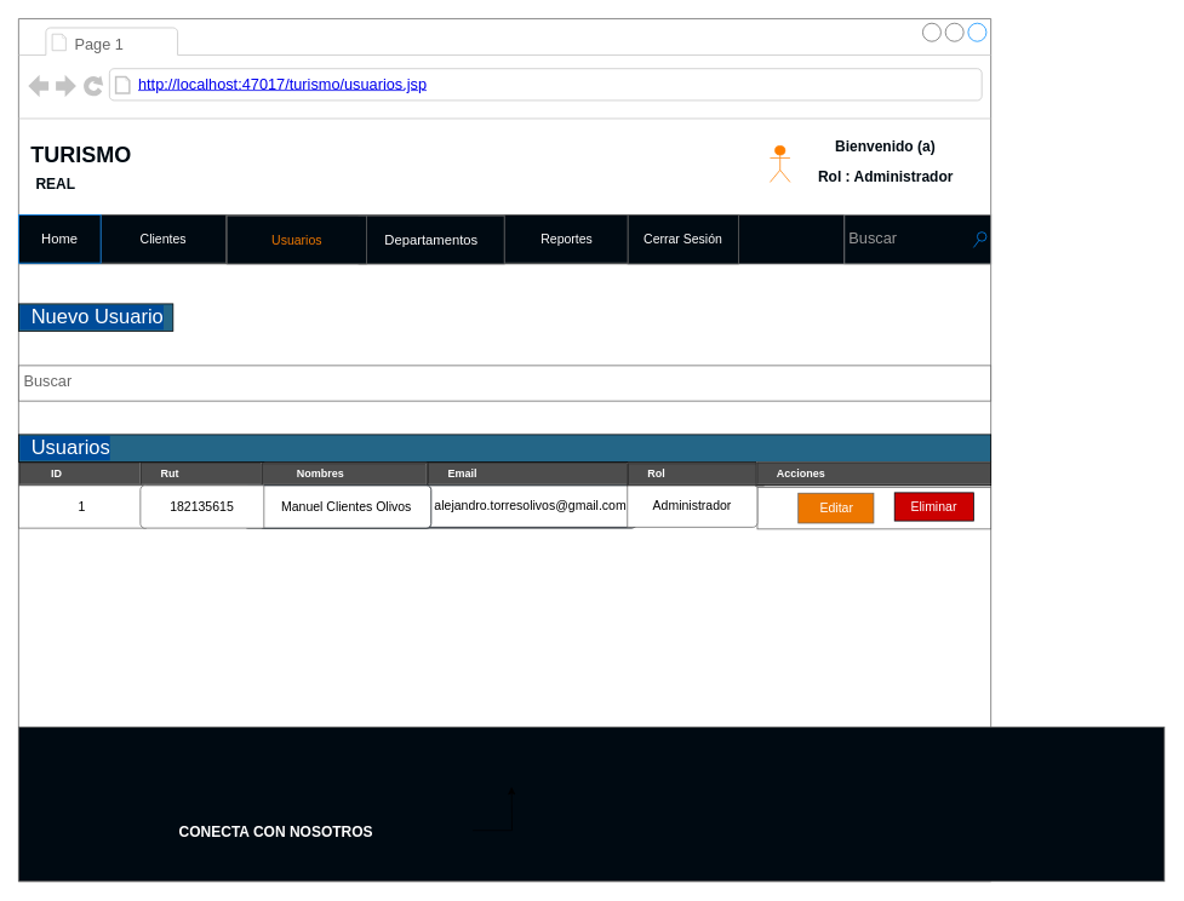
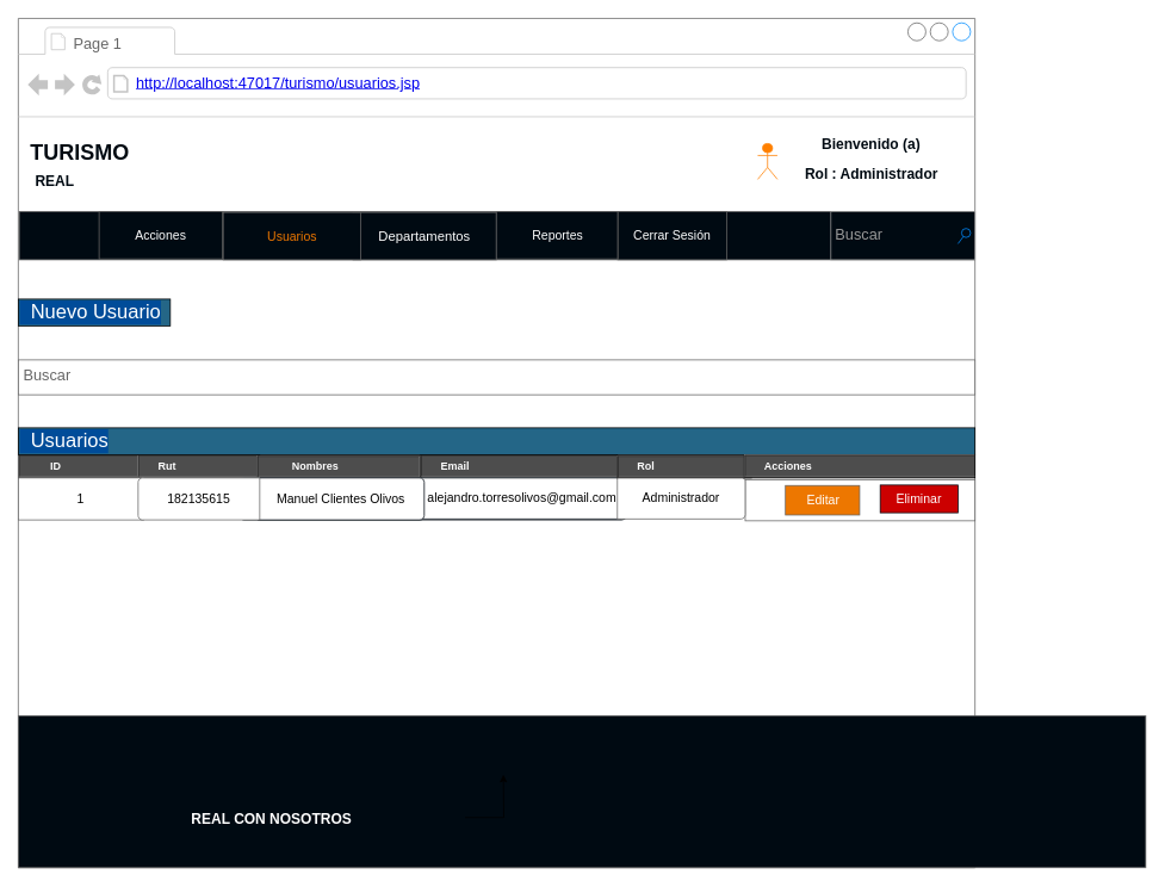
  <mxCell id="0" />
  <mxCell id="1" parent="0" />
  <mxCell id="2" value="" style="strokeWidth=1;shadow=0;dashed=0;align=center;html=1;shape=mxgraph.mockup.containers.browserWindow;rSize=0;fillColor=#ffffff;strokeColor=#666666;strokeColor2=#008cff;strokeColor3=#c4c4c4;mainText=,;recursiveResize=0;fontSize=14;" parent="1" vertex="1"><mxGeometry y="20" width="1070" height="950" as="geometry" x="20" /></mxCell>
  <mxCell id="3" value="Page 1" style="strokeWidth=1;shadow=0;dashed=0;align=center;html=1;shape=mxgraph.mockup.containers.anchor;fontSize=17;fontColor=#666666;align=left;" parent="2" vertex="1"><mxGeometry x="60" y="12" width="85" height="35" as="geometry" /></mxCell>
  <mxCell id="4" value="&lt;a href=&quot;http://localhost:47017/turismo/misreservas.jsp&quot;&gt;http://localhost:47017/turismo/usuarios.jsp&lt;/a&gt;" style="strokeWidth=1;shadow=0;dashed=0;align=center;html=1;shape=mxgraph.mockup.containers.anchor;rSize=0;fontSize=17;fontColor=#666666;align=left;" parent="2" vertex="1"><mxGeometry x="130" y="60" width="250" height="26" as="geometry" /></mxCell>
  <mxCell id="5" value="&lt;table cellpadding=&quot;4&quot; cellspacing=&quot;0&quot; border=&quot;1&quot; style=&quot;font-size: 1em ; width: 100% ; height: 100%&quot;&gt;&lt;tbody&gt;&lt;tr&gt;&lt;th&gt;&amp;nbsp; &amp;nbsp; &amp;nbsp; &amp;nbsp; &amp;nbsp;ID&lt;/th&gt;&lt;th&gt;&amp;nbsp; &amp;nbsp; &amp;nbsp;Rut&lt;/th&gt;&lt;/tr&gt;&lt;tr&gt;&lt;td&gt;row 1, cell 1&lt;/td&gt;&lt;td&gt;row 1, cell 3&lt;/td&gt;&lt;/tr&gt;&lt;tr&gt;&lt;td&gt;&lt;br&gt;&lt;/td&gt;&lt;td&gt;&lt;br&gt;&lt;/td&gt;&lt;/tr&gt;&lt;/tbody&gt;&lt;/table&gt; " style="verticalAlign=top;align=left;overflow=fill;fillColor=#4D4D4D;fontSize=12;fontFamily=Helvetica;html=1;strokeColor=#4D4D4D;fontColor=#FFFFFF;" parent="2" vertex="1"><mxGeometry y="488" width="270" height="26" as="geometry" /></mxCell>
  <mxCell id="6" value="Buscar" style="strokeWidth=1;shadow=0;dashed=0;align=center;html=1;shape=mxgraph.mockup.text.textBox;fillColor=#ffffff;fontColor=#666666;align=left;fontSize=17;spacingLeft=4;spacingTop=-3;strokeColor=#666666;mainText=;labelBorderColor=none;labelBackgroundColor=none;" parent="2" vertex="1"><mxGeometry y="382" width="1070" height="39" as="geometry" /></mxCell>
  <mxCell id="7" style="edgeStyle=orthogonalEdgeStyle;rounded=0;orthogonalLoop=1;jettySize=auto;html=1;fontSize=22;fontColor=#FFFFFF;" parent="2" target="2" edge="1"><mxGeometry relative="1" as="geometry" /></mxCell>
  <mxCell id="8" value="&lt;font color=&quot;#ffffff&quot;&gt;&amp;nbsp; Nuevo Usuario&lt;/font&gt;" style="rounded=0;whiteSpace=wrap;html=1;labelBackgroundColor=#004C99;fontSize=22;fontColor=#004C99;align=left;fillColor=#246687;" parent="2" vertex="1"><mxGeometry y="314" width="170" height="30" as="geometry" /></mxCell>
  <mxCell id="9" value="&lt;table cellpadding=&quot;4&quot; cellspacing=&quot;0&quot; border=&quot;1&quot; style=&quot;font-size: 1em ; width: 100% ; height: 100%&quot;&gt;&lt;tbody&gt;&lt;tr&gt;&lt;th&gt;&amp;nbsp; &amp;nbsp; &amp;nbsp; &amp;nbsp; &amp;nbsp; Nombres&amp;nbsp; &amp;nbsp; &amp;nbsp; &amp;nbsp; &amp;nbsp; &amp;nbsp; &amp;nbsp; &amp;nbsp; &amp;nbsp; &amp;nbsp; &amp;nbsp; &amp;nbsp; &amp;nbsp;&amp;nbsp;&lt;/th&gt;&lt;th&gt;Departamento&lt;/th&gt;&lt;/tr&gt;&lt;tr&gt;&lt;td&gt;row 1, cell 1&lt;/td&gt;&lt;td&gt;row 1, cell 2&lt;/td&gt;&lt;/tr&gt;&lt;tr&gt;&lt;td&gt;&lt;br&gt;&lt;/td&gt;&lt;td&gt;&lt;br&gt;&lt;/td&gt;&lt;/tr&gt;&lt;/tbody&gt;&lt;/table&gt; " style="verticalAlign=top;align=left;overflow=fill;fillColor=#4D4D4D;fontSize=12;fontFamily=Helvetica;html=1;fontColor=#FFFFFF;" parent="2" vertex="1"><mxGeometry x="267" y="489" width="183" height="27" as="geometry" /></mxCell>
  <mxCell id="10" value="&lt;table cellpadding=&quot;4&quot; cellspacing=&quot;0&quot; border=&quot;1&quot; style=&quot;font-size: 1em ; width: 100% ; height: 100%&quot;&gt;&lt;tbody&gt;&lt;tr&gt;&lt;th&gt;&amp;nbsp; &amp;nbsp; &amp;nbsp;Email&amp;nbsp; &amp;nbsp; &amp;nbsp; &amp;nbsp; &amp;nbsp; &amp;nbsp; &amp;nbsp; &amp;nbsp; &amp;nbsp; &amp;nbsp; &amp;nbsp; &amp;nbsp; &amp;nbsp; &amp;nbsp; &amp;nbsp; &amp;nbsp; &amp;nbsp; &amp;nbsp; &amp;nbsp; &amp;nbsp; &amp;nbsp; &amp;nbsp; &amp;nbsp; &amp;nbsp; &amp;nbsp; &amp;nbsp; &amp;nbsp; &amp;nbsp; &amp;nbsp; &amp;nbsp; &amp;nbsp; &amp;nbsp; &amp;nbsp; &amp;nbsp; &amp;nbsp; &amp;nbsp;&amp;nbsp;&lt;/th&gt;&lt;th&gt;Fono&lt;/th&gt;&lt;/tr&gt;&lt;tr&gt;&lt;td&gt;row 1, cell 1&lt;/td&gt;&lt;td&gt;row 1, cell 2&lt;/td&gt;&lt;/tr&gt;&lt;tr&gt;&lt;td&gt;&lt;br&gt;&lt;/td&gt;&lt;td&gt;&lt;br&gt;&lt;/td&gt;&lt;/tr&gt;&lt;/tbody&gt;&lt;/table&gt; " style="verticalAlign=top;align=left;overflow=fill;fillColor=#4D4D4D;fontSize=12;fontFamily=Helvetica;html=1;fontColor=#FFFFFF;" parent="2" vertex="1"><mxGeometry x="450" y="488" width="220" height="25" as="geometry" /></mxCell>
  <mxCell id="11" value="TURISMO" style="text;html=1;strokeColor=none;fillColor=none;align=center;verticalAlign=middle;whiteSpace=wrap;rounded=0;labelBackgroundColor=none;fontSize=24;fontColor=#000A12;fontStyle=1" parent="2" vertex="1"><mxGeometry x="41" y="140" width="56" height="20" as="geometry" /></mxCell>
  <mxCell id="12" value="&lt;font style=&quot;font-size: 16px&quot;&gt;REAL&lt;/font&gt;" style="text;html=1;strokeColor=none;fillColor=none;align=center;verticalAlign=middle;whiteSpace=wrap;rounded=0;labelBackgroundColor=none;fontSize=22;fontColor=#000A12;fontStyle=1;direction=south;" parent="2" vertex="1"><mxGeometry x="26" y="160" width="30" height="41" as="geometry" /></mxCell>
  <mxCell id="13" value="" style="shape=umlActor;verticalLabelPosition=bottom;labelBackgroundColor=#ffffff;verticalAlign=top;html=1;outlineConnect=0;strokeColor=#FF8000;fillColor=#FF8000;gradientColor=none;fontSize=24;fontColor=#000A12;align=left;" parent="2" vertex="1"><mxGeometry x="827" y="140" width="22" height="40" as="geometry" /></mxCell>
  <mxCell id="14" value="&lt;span style=&quot;font-size: 16px&quot;&gt;Bienvenido (a)&lt;/span&gt;" style="text;html=1;strokeColor=none;fillColor=none;align=center;verticalAlign=middle;whiteSpace=wrap;rounded=0;labelBackgroundColor=none;fontSize=22;fontColor=#000A12;fontStyle=1;direction=south;" parent="2" vertex="1"><mxGeometry x="883" y="119.5" width="142" height="41" as="geometry" /></mxCell>
  <mxCell id="15" value="&lt;span style=&quot;font-size: 16px&quot;&gt;Rol : Administrador&lt;br&gt;&lt;/span&gt;" style="text;html=1;strokeColor=none;fillColor=none;align=center;verticalAlign=middle;whiteSpace=wrap;rounded=0;labelBackgroundColor=none;fontSize=22;fontColor=#000A12;fontStyle=1;direction=south;" parent="2" vertex="1"><mxGeometry x="858" y="150" width="193" height="46" as="geometry" /></mxCell>
  <mxCell id="16" value="" style="strokeWidth=1;shadow=0;dashed=0;align=center;html=1;shape=mxgraph.mockup.text.rrect;rSize=0;fillColor=#000A12;strokeColor=#666666;" parent="2" vertex="1"><mxGeometry y="780" width="1261" height="170" as="geometry" /></mxCell>
  <mxCell id="17" value="" style="edgeStyle=orthogonalEdgeStyle;rounded=0;orthogonalLoop=1;jettySize=auto;html=1;fontSize=24;fontColor=#FFFFFF;" parent="16" source="18" edge="1"><mxGeometry relative="1" as="geometry"><mxPoint x="542.539" y="66.027" as="targetPoint" /></mxGeometry></mxCell>
- <mxCell id="18" value="&lt;span style=&quot;font-size: 16px&quot;&gt;CONECTA CON NOSOTROS&lt;br&gt;&lt;/span&gt;" style="text;html=1;strokeColor=none;fillColor=none;align=center;verticalAlign=middle;whiteSpace=wrap;rounded=0;labelBackgroundColor=none;fontSize=22;fontColor=#FFFFFF;fontStyle=1;direction=south;" parent="16" vertex="1"><mxGeometry x="68.498" y="75.893" width="431.229" height="75.893" as="geometry" /></mxCell>
+ <mxCell id="18" value="&lt;span style=&quot;font-size: 16px&quot;&gt;REAL CON NOSOTROS&lt;br&gt;&lt;/span&gt;" style="text;html=1;strokeColor=none;fillColor=none;align=center;verticalAlign=middle;whiteSpace=wrap;rounded=0;labelBackgroundColor=none;fontSize=22;fontColor=#FFFFFF;fontStyle=1;direction=south;" parent="16" vertex="1"><mxGeometry x="68.498" y="75.893" width="431.229" height="75.893" as="geometry" /></mxCell>
  <mxCell id="19" value="1" style="strokeColor=inherit;fillColor=inherit;gradientColor=inherit;html=1;shadow=0;dashed=0;shape=mxgraph.bootstrap.rect;perimeter=none;fontSize=14;whiteSpace=wrap;" parent="2" vertex="1"><mxGeometry y="514" width="140" height="47" as="geometry" /></mxCell>
  <mxCell id="20" value="" style="strokeWidth=1;shadow=0;dashed=0;align=center;html=1;shape=mxgraph.mockup.text.rrect;rSize=0;fillColor=#000A12;strokeColor=#666666;" parent="2" vertex="1"><mxGeometry x="1" y="216" width="1069" height="54" as="geometry" /></mxCell>
  <mxCell id="21" value="&lt;font style=&quot;font-size: 15px&quot; color=&quot;#ffffff&quot;&gt;Departamentos&lt;/font&gt;" style="strokeColor=inherit;fillColor=inherit;gradientColor=inherit;strokeWidth=1;shadow=0;dashed=0;align=center;html=1;shape=mxgraph.mockup.text.rrect;rSize=0;fontSize=17;fontColor=#0000ff;" parent="20" vertex="1"><mxGeometry x="373.302" y="1" width="160.35" height="53" as="geometry" /></mxCell>
  <mxCell id="22" value="&lt;font style=&quot;font-size: 14px&quot; color=&quot;#ffffff&quot;&gt;Cerrar Sesión&lt;/font&gt;" style="strokeColor=inherit;fillColor=inherit;gradientColor=inherit;strokeWidth=1;shadow=0;dashed=0;align=center;html=1;shape=mxgraph.mockup.text.rrect;rSize=0;fontSize=17;fontColor=#0000ff;" parent="20" vertex="1"><mxGeometry x="669.372" width="121.842" height="54" as="geometry" /></mxCell>
- <mxCell id="23" value="&lt;font style=&quot;font-size: 14px&quot; color=&quot;#ffffff&quot;&gt;Clientes&lt;/font&gt;" style="strokeColor=inherit;fillColor=inherit;gradientColor=inherit;strokeWidth=1;shadow=0;dashed=0;align=center;html=1;shape=mxgraph.mockup.text.rrect;rSize=0;fontSize=17;fontColor=#0000ff;" parent="20" vertex="1"><mxGeometry x="89.351" width="138.088" height="53" as="geometry" /></mxCell>
+ <mxCell id="23" value="&lt;font style=&quot;font-size: 14px&quot; color=&quot;#ffffff&quot;&gt;Acciones&lt;/font&gt;" style="strokeColor=inherit;fillColor=inherit;gradientColor=inherit;strokeWidth=1;shadow=0;dashed=0;align=center;html=1;shape=mxgraph.mockup.text.rrect;rSize=0;fontSize=17;fontColor=#0000ff;" parent="20" vertex="1"><mxGeometry x="89.351" width="138.088" height="53" as="geometry" /></mxCell>
  <mxCell id="24" value="&lt;font style=&quot;font-size: 14px&quot; color=&quot;#ffffff&quot;&gt;Reportes&lt;/font&gt;" style="strokeColor=inherit;fillColor=inherit;gradientColor=inherit;strokeWidth=1;shadow=0;dashed=0;align=center;html=1;shape=mxgraph.mockup.text.rrect;rSize=0;fontSize=17;fontColor=#0000ff;" parent="20" vertex="1"><mxGeometry x="533.652" width="135.746" height="53" as="geometry" /></mxCell>
- <mxCell id="25" value="&lt;font style=&quot;font-size: 15px&quot;&gt;Home&lt;/font&gt;" style="strokeWidth=1;shadow=0;dashed=0;align=center;html=1;shape=mxgraph.mockup.text.rrect;rSize=0;fontSize=17;fontColor=#ffffff;fillColor=#000A12;strokeColor=#008cff;" parent="20" vertex="1"><mxGeometry x="-0.812" width="90.163" height="53" as="geometry" /></mxCell>
  <mxCell id="26" value="Buscar" style="strokeWidth=1;shadow=0;dashed=0;align=center;html=1;shape=mxgraph.mockup.forms.searchBox;strokeColor=#999999;mainText=;fillColor=#000A12;strokeColor2=#008cff;fontColor=#999999;fontSize=17;align=left;spacingLeft=3;gradientColor=none;" parent="20" vertex="1"><mxGeometry x="907.802" width="161.198" height="54" as="geometry" /></mxCell>
  <mxCell id="27" value="&lt;font style=&quot;font-size: 14px&quot; color=&quot;#ed7700&quot;&gt;Usuarios&lt;/font&gt;" style="strokeColor=inherit;fillColor=inherit;gradientColor=inherit;strokeWidth=1;shadow=0;dashed=0;align=center;html=1;shape=mxgraph.mockup.text.rrect;rSize=0;fontSize=17;fontColor=#0000ff;" vertex="1" parent="20"><mxGeometry x="228.223" y="1" width="153.563" height="53" as="geometry" /></mxCell>
  <mxCell id="28" value="" style="html=1;shadow=0;dashed=0;shape=mxgraph.bootstrap.rrect;rSize=5;strokeColor=#000A12;fillColor=#ffffff;fontStyle=0;fontSize=14;whiteSpace=wrap;" parent="2" vertex="1"><mxGeometry x="247" y="514" width="433" height="47" as="geometry" /></mxCell>
  <mxCell id="29" value="alejandro.torresolivos@gmail.com" style="strokeColor=inherit;fillColor=inherit;gradientColor=inherit;html=1;shadow=0;dashed=0;shape=mxgraph.bootstrap.rightButton;rSize=5;perimeter=none;fontSize=14;whiteSpace=wrap;" parent="28" vertex="1"><mxGeometry x="200" width="233" height="46" as="geometry" /></mxCell>
  <mxCell id="30" value="Manuel Clientes Olivos" style="strokeColor=inherit;fillColor=inherit;gradientColor=inherit;html=1;shadow=0;dashed=0;shape=mxgraph.bootstrap.rightButton;rSize=5;perimeter=none;fontSize=14;whiteSpace=wrap;" parent="28" vertex="1"><mxGeometry x="21" width="186" height="47" as="geometry" /></mxCell>
  <mxCell id="31" value="182135615" style="strokeColor=inherit;fillColor=inherit;gradientColor=inherit;html=1;shadow=0;dashed=0;shape=mxgraph.bootstrap.leftButton;rSize=5;perimeter=none;fontSize=14;whiteSpace=wrap;" parent="2" vertex="1"><mxGeometry x="134" y="514" width="136" height="47" as="geometry" /></mxCell>
  <mxCell id="32" value="" style="strokeColor=inherit;fillColor=inherit;gradientColor=inherit;html=1;shadow=0;dashed=0;shape=mxgraph.bootstrap.rect;perimeter=none;fontSize=14;whiteSpace=wrap;" parent="2" vertex="1"><mxGeometry x="813" y="516" width="257" height="46" as="geometry" /></mxCell>
  <mxCell id="33" value="&lt;font color=&quot;#ffffff&quot;&gt;Eliminar&lt;/font&gt;" style="rounded=0;whiteSpace=wrap;html=1;strokeColor=#000A12;fillColor=#CC0000;fontSize=14;" parent="2" vertex="1"><mxGeometry x="964" y="522" width="87" height="31" as="geometry" /></mxCell>
  <mxCell id="34" value="&lt;font color=&quot;#ffffff&quot;&gt;&amp;nbsp; Usuarios&lt;/font&gt;" style="rounded=0;whiteSpace=wrap;html=1;labelBackgroundColor=#004C99;fontSize=22;fontColor=#004C99;align=left;fillColor=#246687;" parent="2" vertex="1"><mxGeometry y="458" width="1070" height="30" as="geometry" /></mxCell>
  <mxCell id="35" value="&lt;font color=&quot;#ffffff&quot; style=&quot;font-size: 14px&quot;&gt;Editar&lt;/font&gt;" style="strokeWidth=1;shadow=0;dashed=0;align=center;html=1;shape=mxgraph.mockup.text.rrect;rSize=0;fillColor=#ED7700;strokeColor=#666666;fontSize=14;" parent="2" vertex="1"><mxGeometry x="858" y="522.5" width="83" height="33" as="geometry" /></mxCell>
  <mxCell id="36" value="Administrador" style="strokeColor=inherit;fillColor=inherit;gradientColor=inherit;html=1;shadow=0;dashed=0;shape=mxgraph.bootstrap.rightButton;rSize=5;perimeter=none;fontSize=14;whiteSpace=wrap;" parent="2" vertex="1"><mxGeometry x="670" y="513" width="143" height="47" as="geometry" /></mxCell>
  <mxCell id="37" value="&lt;table cellpadding=&quot;4&quot; cellspacing=&quot;0&quot; border=&quot;1&quot; style=&quot;font-size: 1em ; width: 100% ; height: 100%&quot;&gt;&lt;tbody&gt;&lt;tr&gt;&lt;th&gt;&amp;nbsp; &amp;nbsp; &amp;nbsp;Rol&amp;nbsp; &amp;nbsp; &amp;nbsp; &amp;nbsp; &amp;nbsp; &amp;nbsp; &amp;nbsp; &amp;nbsp; &amp;nbsp; &amp;nbsp; &amp;nbsp; &amp;nbsp; &amp;nbsp; &amp;nbsp; &amp;nbsp; &amp;nbsp; &amp;nbsp; &amp;nbsp; &amp;nbsp; &amp;nbsp; &amp;nbsp; &amp;nbsp; &amp;nbsp; &amp;nbsp; &amp;nbsp; &amp;nbsp; &amp;nbsp; &amp;nbsp; &amp;nbsp; &amp;nbsp; &amp;nbsp; &amp;nbsp; &amp;nbsp; &amp;nbsp; &amp;nbsp; &amp;nbsp;&amp;nbsp;&lt;/th&gt;&lt;th&gt;Fono&lt;/th&gt;&lt;/tr&gt;&lt;tr&gt;&lt;td&gt;row 1, cell 1&lt;/td&gt;&lt;td&gt;row 1, cell 2&lt;/td&gt;&lt;/tr&gt;&lt;tr&gt;&lt;td&gt;&lt;br&gt;&lt;/td&gt;&lt;td&gt;&lt;br&gt;&lt;/td&gt;&lt;/tr&gt;&lt;/tbody&gt;&lt;/table&gt; " style="verticalAlign=top;align=left;overflow=fill;fillColor=#4D4D4D;fontSize=12;fontFamily=Helvetica;html=1;fontColor=#FFFFFF;" vertex="1" parent="2"><mxGeometry x="670" y="489" width="150" height="25" as="geometry" /></mxCell>
  <mxCell id="38" value="&lt;table cellpadding=&quot;4&quot; cellspacing=&quot;0&quot; border=&quot;1&quot; style=&quot;font-size: 1em ; width: 100% ; height: 100%&quot;&gt;&lt;tbody&gt;&lt;tr&gt;&lt;th&gt;&amp;nbsp; &amp;nbsp; &amp;nbsp;Acciones&amp;nbsp; &amp;nbsp; &amp;nbsp; &amp;nbsp; &amp;nbsp; &amp;nbsp; &amp;nbsp; &amp;nbsp; &amp;nbsp; &amp;nbsp; &amp;nbsp; &amp;nbsp; &amp;nbsp; &amp;nbsp; &amp;nbsp; &amp;nbsp; &amp;nbsp; &amp;nbsp; &amp;nbsp; &amp;nbsp; &amp;nbsp; &amp;nbsp; &amp;nbsp; &amp;nbsp; &amp;nbsp; &amp;nbsp; &amp;nbsp; &amp;nbsp; &amp;nbsp; &amp;nbsp; &amp;nbsp; &amp;nbsp; &amp;nbsp; &amp;nbsp; &amp;nbsp; &amp;nbsp;&lt;/th&gt;&lt;th&gt;Fono&lt;/th&gt;&lt;/tr&gt;&lt;tr&gt;&lt;td&gt;row 1, cell 1&lt;/td&gt;&lt;td&gt;row 1, cell 2&lt;/td&gt;&lt;/tr&gt;&lt;tr&gt;&lt;td&gt;&lt;br&gt;&lt;/td&gt;&lt;td&gt;&lt;br&gt;&lt;/td&gt;&lt;/tr&gt;&lt;/tbody&gt;&lt;/table&gt; " style="verticalAlign=top;align=left;overflow=fill;fillColor=#4D4D4D;fontSize=12;fontFamily=Helvetica;html=1;fontColor=#FFFFFF;" vertex="1" parent="2"><mxGeometry x="812" y="488" width="258" height="26" as="geometry" /></mxCell>
